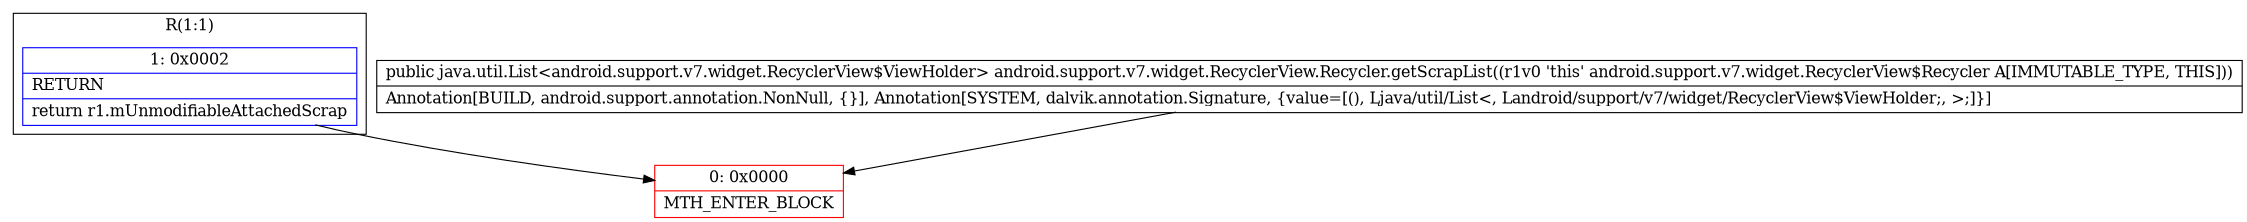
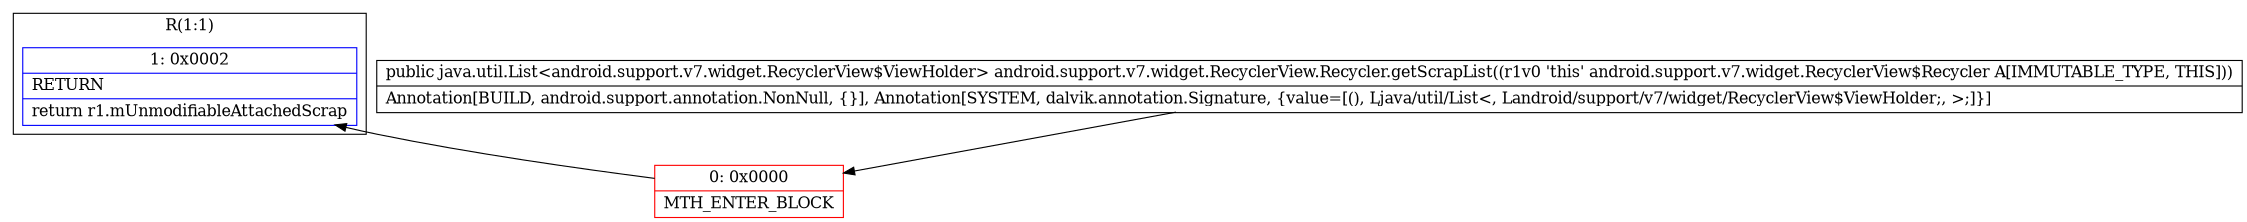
  digraph {
    node [shape=record]
    n1 [color=blue label="{1\:\ 0x0002|RETURN\l|return r1.mUnmodifiableAttachedScrap\l}"]
    n2 [color=red label="{0\:\ 0x0000|MTH_ENTER_BLOCK\l}"]
    n3 [label="{public java.util.List\<android.support.v7.widget.RecyclerView$ViewHolder\> android.support.v7.widget.RecyclerView.Recycler.getScrapList((r1v0 'this' android.support.v7.widget.RecyclerView$Recycler A[IMMUTABLE_TYPE, THIS]))  | Annotation[BUILD, android.support.annotation.NonNull, \{\}], Annotation[SYSTEM, dalvik.annotation.Signature, \{value=[(), Ljava\/util\/List\<, Landroid\/support\/v7\/widget\/RecyclerView$ViewHolder;, \>;]\}]\l}"]
    subgraph cluster_1 {
      label="R(1:1)"
      n1
    }
-   n1 -> n2
+   n2 -> n1
    n3 -> n2
  }
